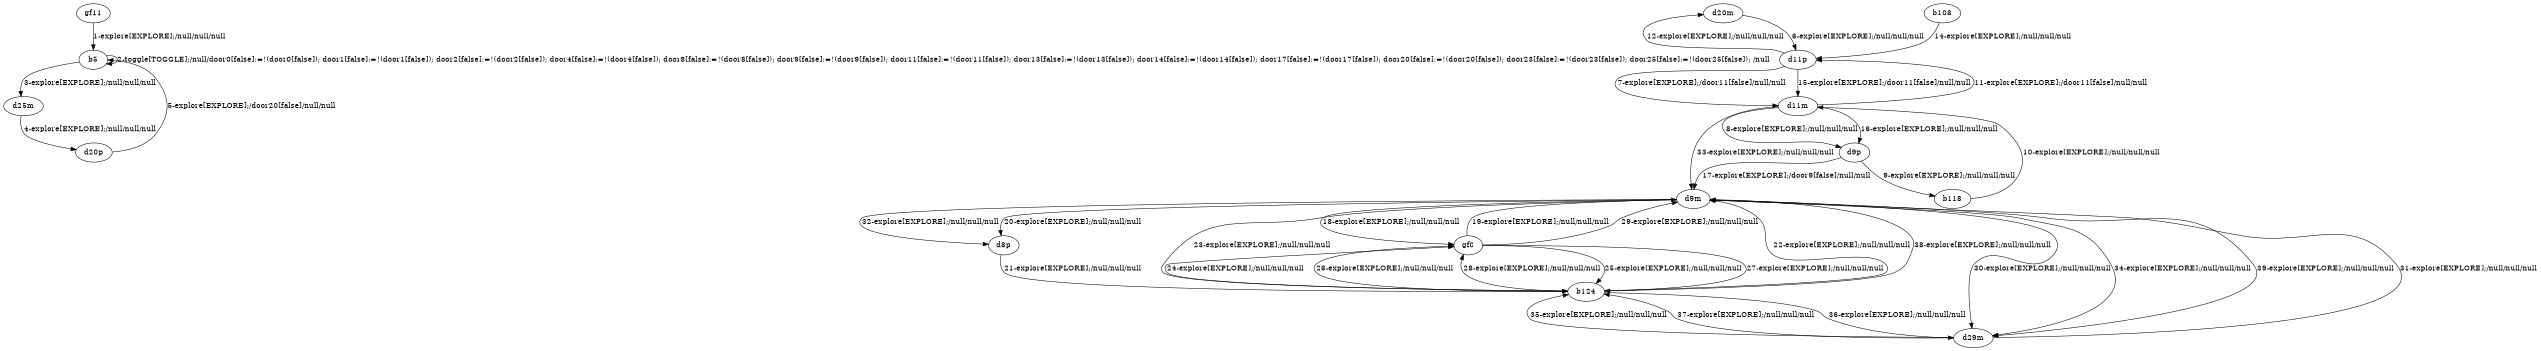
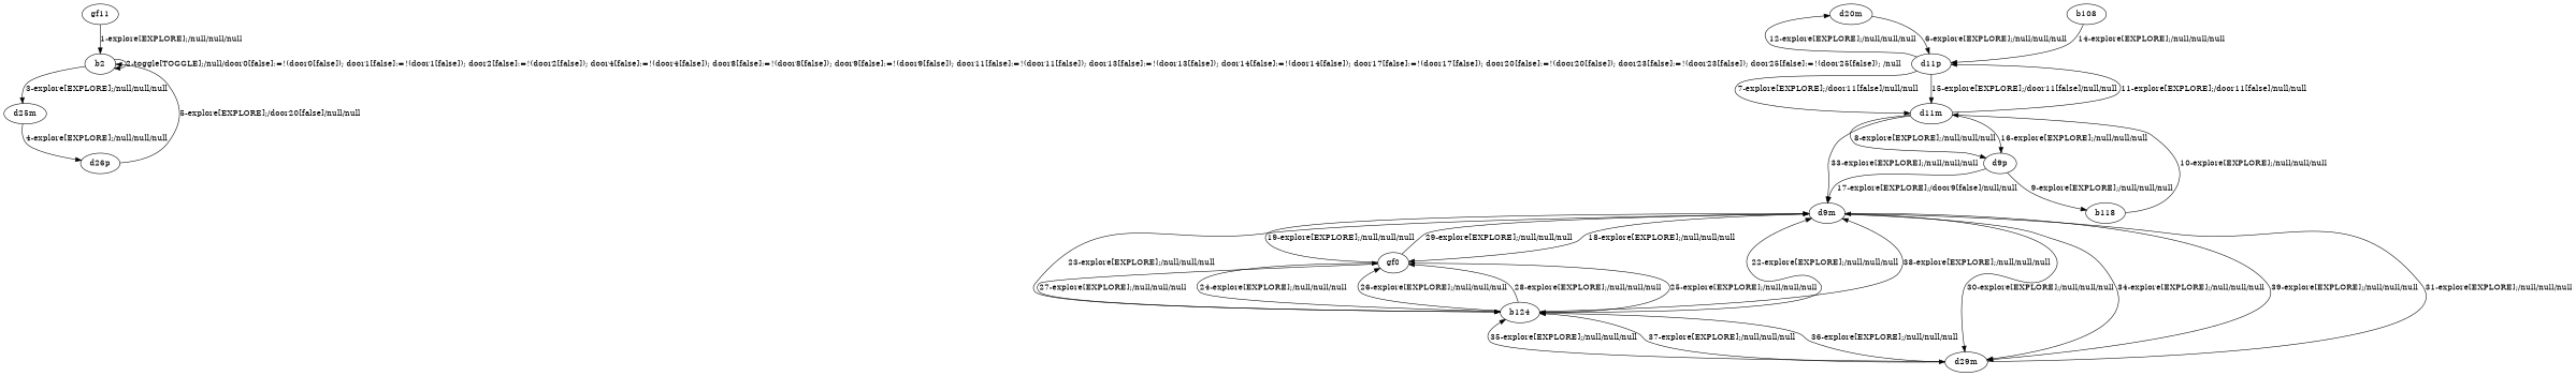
  digraph {
    gf11
-   b2 [label=b5]
+   b2
    d25m
-   d20p
+   d20p [label=d26p]
    d20m
    d11p
    d11m
    b108
    d9p
    d9m
    b118
    gf0
-   d8p
    b124
    d29m
    gf11 -> b2 [label="1-explore[EXPLORE];/null/null/null"]
    b2 -> b2 [label="2-toggle[TOGGLE];/null/door0[false]:=!(door0[false]); door1[false]:=!(door1[false]); door2[false]:=!(door2[false]); door4[false]:=!(door4[false]); door8[false]:=!(door8[false]); door9[false]:=!(door9[false]); door11[false]:=!(door11[false]); door13[false]:=!(door13[false]); door14[false]:=!(door14[false]); door17[false]:=!(door17[false]); door20[false]:=!(door20[false]); door23[false]:=!(door23[false]); door25[false]:=!(door25[false]); /null"]
    b2 -> d25m [label="3-explore[EXPLORE];/null/null/null"]
    d25m -> d20p [label="4-explore[EXPLORE];/null/null/null"]
    d20p -> b2 [label="5-explore[EXPLORE];/door20[false]/null/null"]
    d20m -> d11p [label="6-explore[EXPLORE];/null/null/null"]
    d11p -> d20m [label="12-explore[EXPLORE];/null/null/null"]
    d11p -> d11m [label="7-explore[EXPLORE];/door11[false]/null/null"]
    d11p -> d11m [label="15-explore[EXPLORE];/door11[false]/null/null"]
    d11m -> d11p [label="11-explore[EXPLORE];/door11[false]/null/null"]
    d11m -> d9p [label="8-explore[EXPLORE];/null/null/null"]
    d11m -> d9p [label="16-explore[EXPLORE];/null/null/null"]
    d11m -> d9m [label="33-explore[EXPLORE];/null/null/null"]
    b108 -> d11p [label="14-explore[EXPLORE];/null/null/null"]
    d9p -> d9m [label="17-explore[EXPLORE];/door9[false]/null/null"]
    d9p -> b118 [label="9-explore[EXPLORE];/null/null/null"]
    d9m -> gf0 [label="18-explore[EXPLORE];/null/null/null"]
-   d9m -> d8p [label="20-explore[EXPLORE];/null/null/null"]
-   d9m -> d8p [label="32-explore[EXPLORE];/null/null/null"]
    d9m -> b124 [label="23-explore[EXPLORE];/null/null/null"]
    d9m -> d29m [label="30-explore[EXPLORE];/null/null/null"]
    d9m -> d29m [label="34-explore[EXPLORE];/null/null/null"]
    d9m -> d29m [label="39-explore[EXPLORE];/null/null/null"]
    b118 -> d11m [label="10-explore[EXPLORE];/null/null/null"]
    gf0 -> d9m [label="19-explore[EXPLORE];/null/null/null"]
    gf0 -> d9m [label="29-explore[EXPLORE];/null/null/null"]
    gf0 -> b124 [label="25-explore[EXPLORE];/null/null/null"]
    gf0 -> b124 [label="27-explore[EXPLORE];/null/null/null"]
-   d8p -> b124 [label="21-explore[EXPLORE];/null/null/null"]
    b124 -> d9m [label="22-explore[EXPLORE];/null/null/null"]
    b124 -> d9m [label="38-explore[EXPLORE];/null/null/null"]
    b124 -> gf0 [label="24-explore[EXPLORE];/null/null/null"]
    b124 -> gf0 [label="26-explore[EXPLORE];/null/null/null"]
    b124 -> gf0 [label="28-explore[EXPLORE];/null/null/null"]
    b124 -> d29m [label="36-explore[EXPLORE];/null/null/null"]
    d29m -> d9m [label="31-explore[EXPLORE];/null/null/null"]
    d29m -> b124 [label="35-explore[EXPLORE];/null/null/null"]
    d29m -> b124 [label="37-explore[EXPLORE];/null/null/null"]
  }
